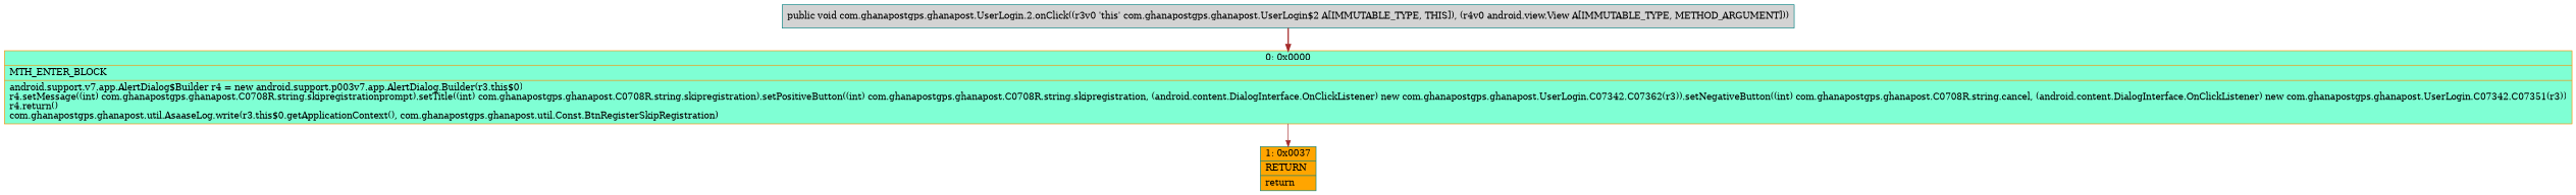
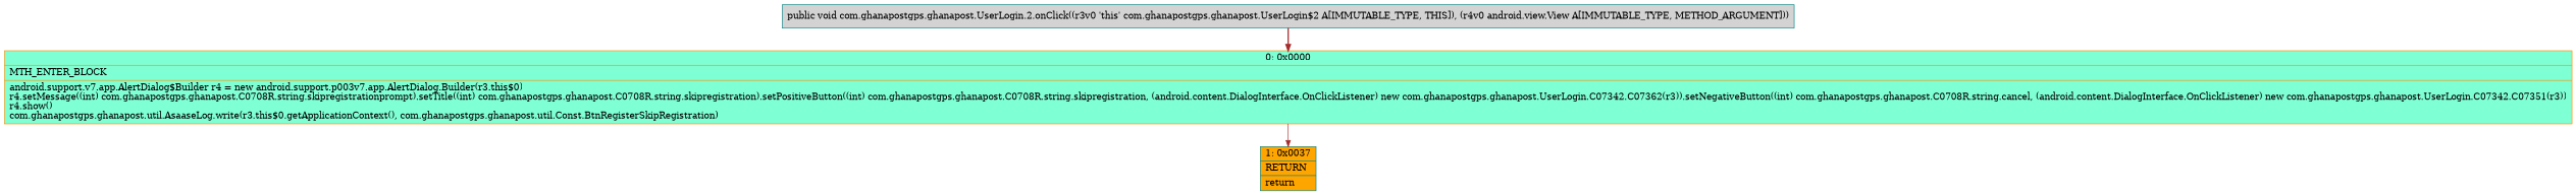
  digraph {
    node [shape=record style=filled color=teal]
    edge [color=brown]
-   n1 [label="{0\:\ 0x0000|MTH_ENTER_BLOCK\l|android.support.v7.app.AlertDialog$Builder r4 = new android.support.p003v7.app.AlertDialog.Builder(r3.this$0)\lr4.setMessage((int) com.ghanapostgps.ghanapost.C0708R.string.skipregistrationprompt).setTitle((int) com.ghanapostgps.ghanapost.C0708R.string.skipregistration).setPositiveButton((int) com.ghanapostgps.ghanapost.C0708R.string.skipregistration, (android.content.DialogInterface.OnClickListener) new com.ghanapostgps.ghanapost.UserLogin.C07342.C07362(r3)).setNegativeButton((int) com.ghanapostgps.ghanapost.C0708R.string.cancel, (android.content.DialogInterface.OnClickListener) new com.ghanapostgps.ghanapost.UserLogin.C07342.C07351(r3))\lr4.return()\lcom.ghanapostgps.ghanapost.util.AsaaseLog.write(r3.this$0.getApplicationContext(), com.ghanapostgps.ghanapost.util.Const.BtnRegisterSkipRegistration)\l}" fillcolor=aquamarine color=darkorange]
+   n1 [label="{0\:\ 0x0000|MTH_ENTER_BLOCK\l|android.support.v7.app.AlertDialog$Builder r4 = new android.support.p003v7.app.AlertDialog.Builder(r3.this$0)\lr4.setMessage((int) com.ghanapostgps.ghanapost.C0708R.string.skipregistrationprompt).setTitle((int) com.ghanapostgps.ghanapost.C0708R.string.skipregistration).setPositiveButton((int) com.ghanapostgps.ghanapost.C0708R.string.skipregistration, (android.content.DialogInterface.OnClickListener) new com.ghanapostgps.ghanapost.UserLogin.C07342.C07362(r3)).setNegativeButton((int) com.ghanapostgps.ghanapost.C0708R.string.cancel, (android.content.DialogInterface.OnClickListener) new com.ghanapostgps.ghanapost.UserLogin.C07342.C07351(r3))\lr4.show()\lcom.ghanapostgps.ghanapost.util.AsaaseLog.write(r3.this$0.getApplicationContext(), com.ghanapostgps.ghanapost.util.Const.BtnRegisterSkipRegistration)\l}" fillcolor=aquamarine color=darkorange]
    n2 [label="{1\:\ 0x0037|RETURN\l|return\l}" fillcolor=orange]
    n3 [label="{public void com.ghanapostgps.ghanapost.UserLogin.2.onClick((r3v0 'this' com.ghanapostgps.ghanapost.UserLogin$2 A[IMMUTABLE_TYPE, THIS]), (r4v0 android.view.View A[IMMUTABLE_TYPE, METHOD_ARGUMENT])) }" fillcolor=lightgrey]
    n1 -> n2 [style=solid]
    n3 -> n1 [style=bold]
  }
